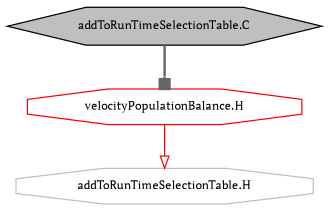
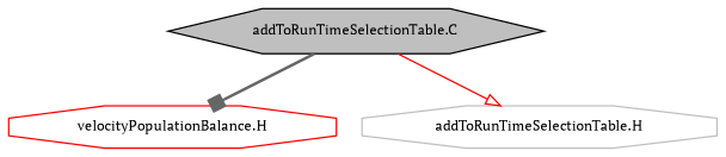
  digraph {
    fontname="PT Serif"
    node [fontname="PT Serif" fontsize=10 shape=octagon]
    edge [fontname="PT Serif" fontsize=10 labelfontname=Helvetica labelfontsize=10]
    n1 [color=black fillcolor=grey75 fontcolor=black height=0.2 label="addToRunTimeSelectionTable.C" shape=hexagon style=filled width=0.4]
    n2 [color=red height=0.2 label="velocityPopulationBalance.H" width=0.4]
    n3 [color=grey75 height=0.2 label="addToRunTimeSelectionTable.H" width=0.4]
    n1 -> n2 [arrowhead=box color=gray40 style=bold]
-   n2 -> n3 [arrowhead=onormal color=red style=solid]
+   n1 -> n3 [arrowhead=onormal color=red style=solid]
  }
